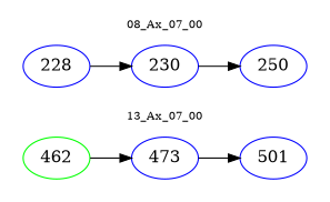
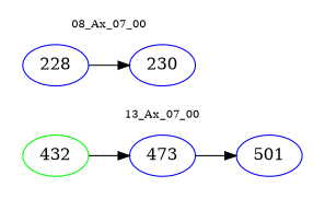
  digraph {
    rankdir=LR
    node [color=blue]
    edge [color=black]
-   n1 [color=green label=462]
+   n1 [color=green label=432]
    n2 [label=473]
    n3 [label=501]
    n4 [label=228]
    n5 [label=230]
-   n6 [label=250]
    subgraph cluster_1 {
      color=white
      fontsize=10
      label="13_Ax_07_00"
      n1
      n2
      n3
    }
    subgraph cluster_2 {
      color=white
      fontsize=10
      label="08_Ax_07_00"
      n4
      n5
-     n6
    }
    n1 -> n2
    n2 -> n3
    n4 -> n5
-   n5 -> n6
  }
